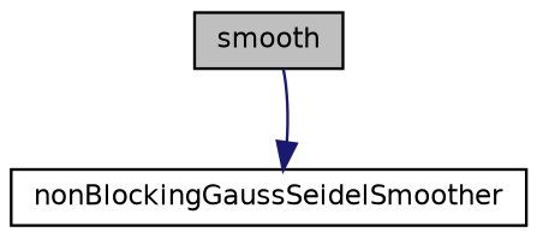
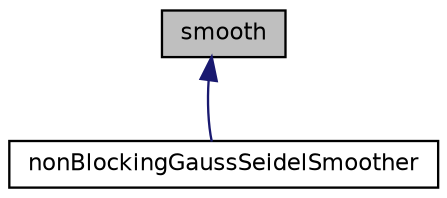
  digraph {
    rankdir=TB
    node [color=black fontname=Helvetica fontsize=10 shape=record]
    n1 [fillcolor=grey75 fontcolor=black height=0.2 label=smooth style=filled width=0.4]
    n2 [height=0.2 label=nonBlockingGaussSeidelSmoother width=0.4]
-   n2 -> n1 [color=midnightblue dir=back fontname=Helvetica fontsize=10 labelfontname=Helvetica labelfontsize=10 style=solid]
+   n1 -> n2 [color=midnightblue dir=back fontname=Helvetica fontsize=10 labelfontname=Helvetica labelfontsize=10 style=solid]
  }
